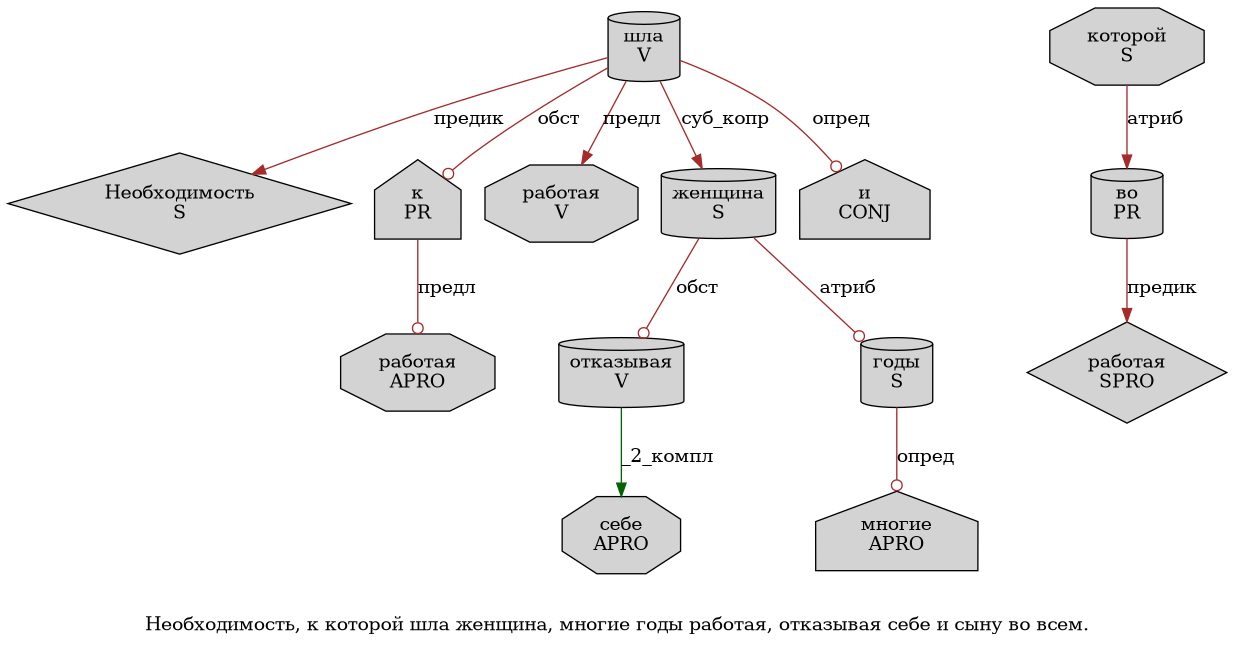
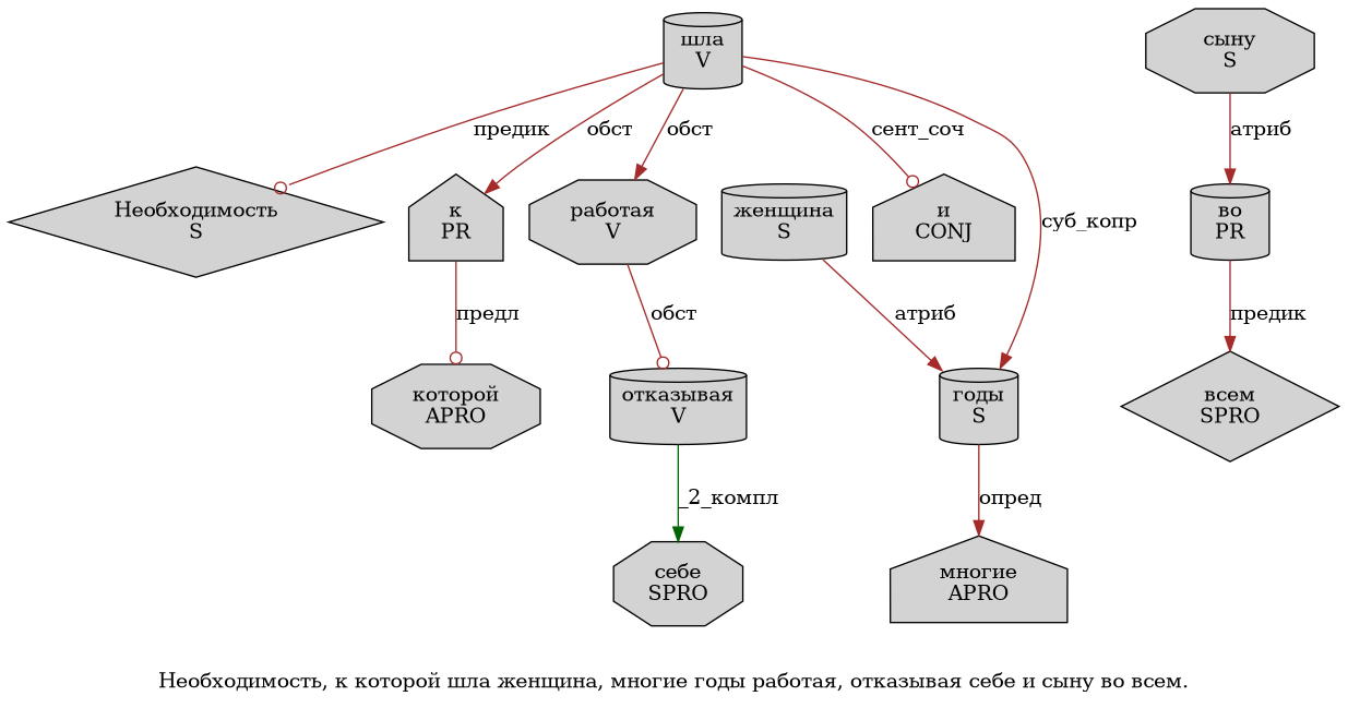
  digraph {
    label="Необходимость, к которой шла женщина, многие годы работая, отказывая себе и сыну во всем."
    node [fillcolor=lightgray penwidth=1 shape=cylinder style=filled]
    edge [arrowhead=odot color=brown]
    n1 [label="Необходимость\nS" shape=diamond]
    n2 [label="к\nPR" shape=house]
-   n3 [label="работая\nAPRO" shape=octagon]
+   n3 [label="которой\nAPRO" shape=octagon]
    n4 [label="шла\nV"]
    n5 [label="женщина\nS"]
    n6 [label="работая\nV" shape=octagon]
    n7 [label="и\nCONJ" shape=house]
    n8 [label="годы\nS"]
    n9 [label="отказывая\nV"]
    n10 [label="многие\nAPRO" shape=house]
-   n11 [label="себе\nAPRO" shape=octagon]
-   n12 [label="которой\nS" shape=octagon]
+   n11 [label="себе\nSPRO" shape=octagon]
+   n12 [label="сыну\nS" shape=octagon]
    n13 [label="во\nPR"]
-   n14 [label="работая\nSPRO" shape=diamond]
+   n14 [label="всем\nSPRO" shape=diamond]
    n2 -> n3 [label="предл"]
-   n4 -> n1 [arrowhead=normal label="предик"]
-   n4 -> n2 [label="обст"]
-   n4 -> n5 [arrowhead=normal label="суб_копр"]
-   n4 -> n6 [arrowhead=normal label="предл"]
-   n4 -> n7 [label="опред"]
-   n5 -> n8 [label="атриб"]
-   n5 -> n9 [label="обст"]
-   n8 -> n10 [label="опред"]
+   n4 -> n1 [label="предик"]
+   n4 -> n2 [arrowhead=normal label="обст"]
+   n4 -> n8 [arrowhead=normal label="суб_копр"]
+   n4 -> n6 [arrowhead=normal label="обст"]
+   n4 -> n7 [label="сент_соч"]
+   n5 -> n8 [arrowhead=normal label="атриб"]
+   n6 -> n9 [label="обст"]
+   n8 -> n10 [arrowhead=normal label="опред"]
    n9 -> n11 [arrowhead=normal color=darkgreen label="_2_компл"]
    n12 -> n13 [arrowhead=normal label="атриб"]
    n13 -> n14 [arrowhead=normal label="предик"]
  }
